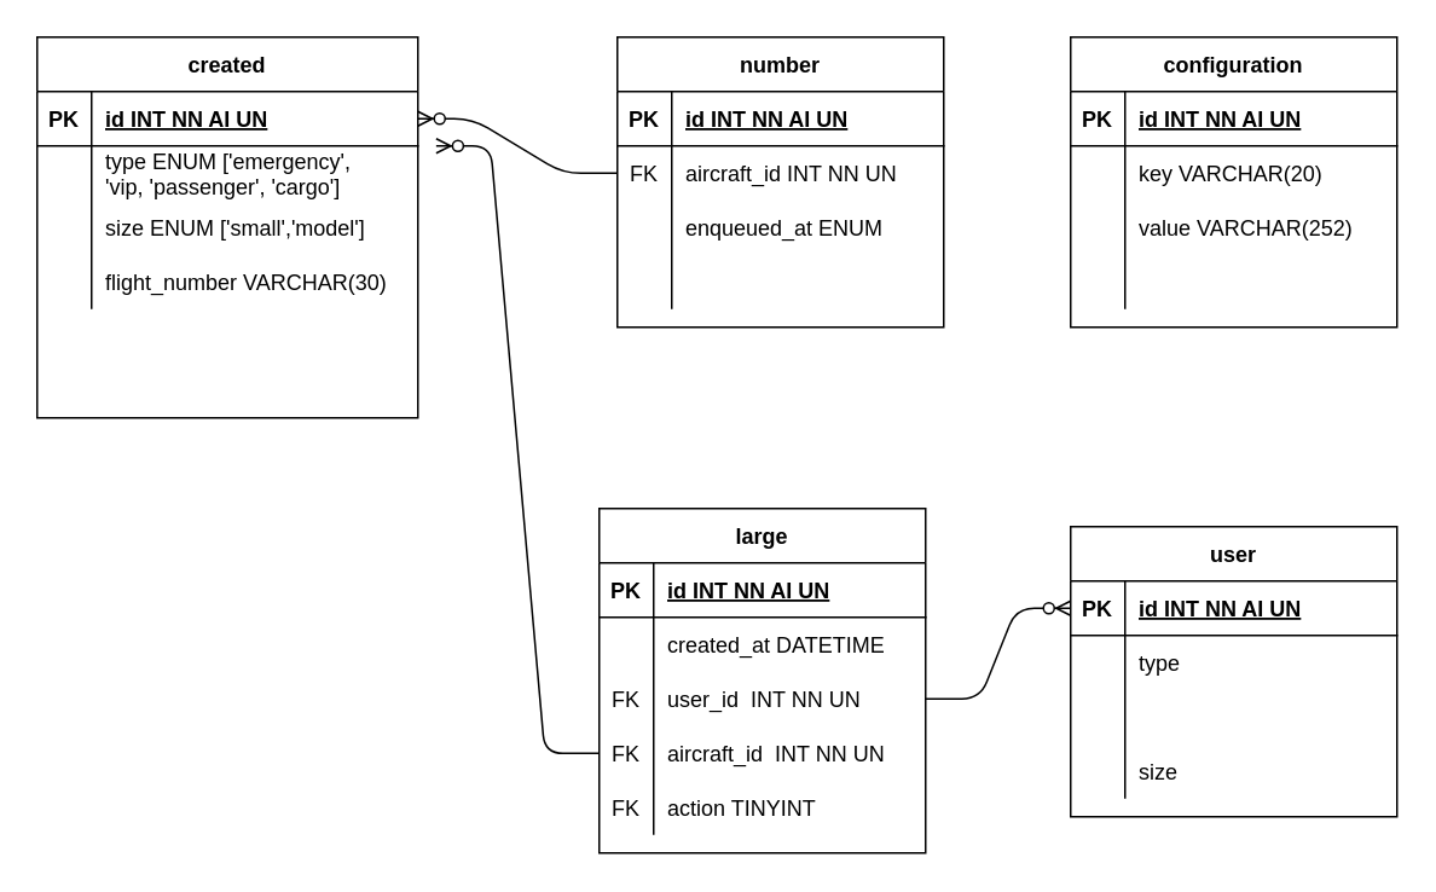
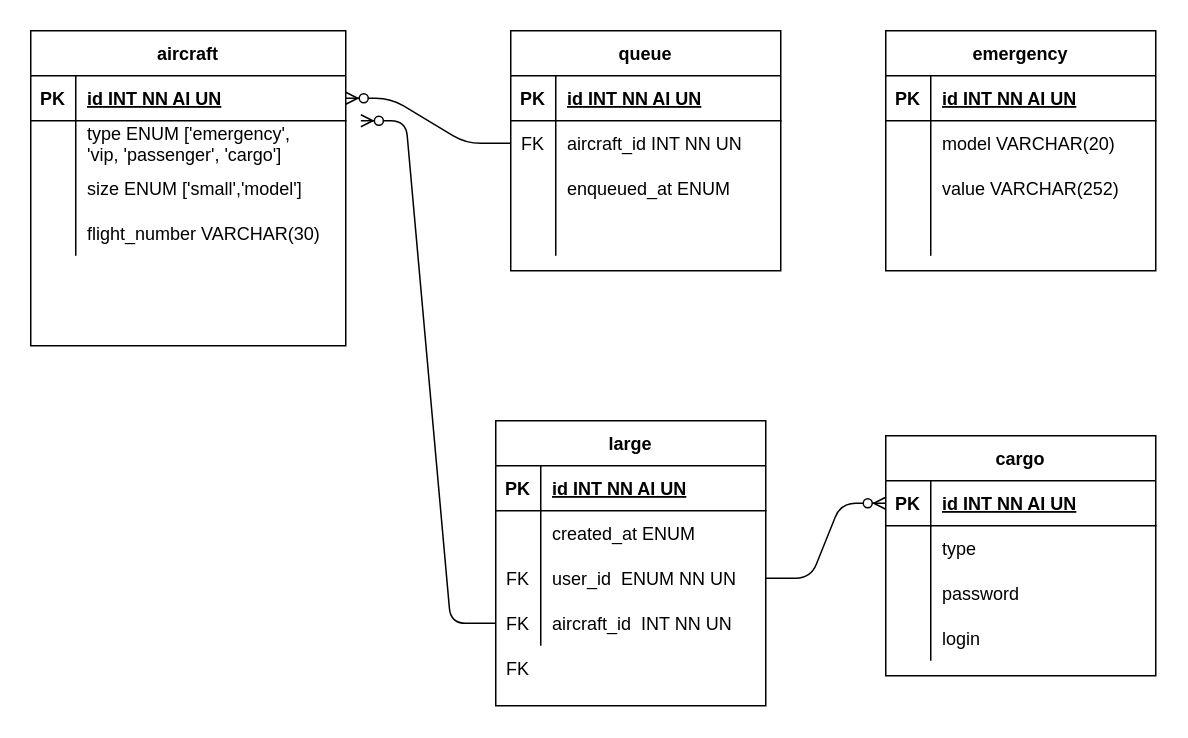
  <mxCell id="0" />
  <mxCell id="1" parent="0" />
- <mxCell id="2" value="created" style="shape=table;startSize=30;container=1;collapsible=1;childLayout=tableLayout;fixedRows=1;rowLines=0;fontStyle=1;align=center;resizeLast=1;" parent="1" vertex="1"><mxGeometry y="20" width="210" height="210" as="geometry" x="20" /></mxCell>
+ <mxCell id="2" value="aircraft" style="shape=table;startSize=30;container=1;collapsible=1;childLayout=tableLayout;fixedRows=1;rowLines=0;fontStyle=1;align=center;resizeLast=1;" parent="1" vertex="1"><mxGeometry y="20" width="210" height="210" as="geometry" x="20" /></mxCell>
  <mxCell id="3" value="" style="shape=partialRectangle;collapsible=0;dropTarget=0;pointerEvents=0;fillColor=none;top=0;left=0;bottom=1;right=0;points=[[0,0.5],[1,0.5]];portConstraint=eastwest;" parent="2" vertex="1"><mxGeometry y="30" width="210" height="30" as="geometry" /></mxCell>
  <mxCell id="4" value="PK" style="shape=partialRectangle;connectable=0;fillColor=none;top=0;left=0;bottom=0;right=0;fontStyle=1;overflow=hidden;" parent="3" vertex="1"><mxGeometry width="30" height="30" as="geometry" /></mxCell>
  <mxCell id="5" value="id INT NN AI UN" style="shape=partialRectangle;connectable=0;fillColor=none;top=0;left=0;bottom=0;right=0;align=left;spacingLeft=6;fontStyle=5;overflow=hidden;" parent="3" vertex="1"><mxGeometry x="30" width="180" height="30" as="geometry" /></mxCell>
  <mxCell id="6" value="" style="shape=partialRectangle;collapsible=0;dropTarget=0;pointerEvents=0;fillColor=none;top=0;left=0;bottom=0;right=0;points=[[0,0.5],[1,0.5]];portConstraint=eastwest;" parent="2" vertex="1"><mxGeometry y="60" width="210" height="30" as="geometry" /></mxCell>
  <mxCell id="7" value="" style="shape=partialRectangle;connectable=0;fillColor=none;top=0;left=0;bottom=0;right=0;editable=1;overflow=hidden;" parent="6" vertex="1"><mxGeometry width="30" height="30" as="geometry" /></mxCell>
  <mxCell id="8" value="type ENUM ['emergency', &#10;'vip, 'passenger', 'cargo']" style="shape=partialRectangle;connectable=0;fillColor=none;top=0;left=0;bottom=0;right=0;align=left;spacingLeft=6;overflow=hidden;" parent="6" vertex="1"><mxGeometry x="30" width="180" height="30" as="geometry" /></mxCell>
  <mxCell id="9" value="" style="shape=partialRectangle;collapsible=0;dropTarget=0;pointerEvents=0;fillColor=none;top=0;left=0;bottom=0;right=0;points=[[0,0.5],[1,0.5]];portConstraint=eastwest;" parent="2" vertex="1"><mxGeometry y="90" width="210" height="30" as="geometry" /></mxCell>
  <mxCell id="10" value="" style="shape=partialRectangle;connectable=0;fillColor=none;top=0;left=0;bottom=0;right=0;editable=1;overflow=hidden;" parent="9" vertex="1"><mxGeometry width="30" height="30" as="geometry" /></mxCell>
  <mxCell id="11" value="size ENUM ['small','model']" style="shape=partialRectangle;connectable=0;fillColor=none;top=0;left=0;bottom=0;right=0;align=left;spacingLeft=6;overflow=hidden;" parent="9" vertex="1"><mxGeometry x="30" width="180" height="30" as="geometry" /></mxCell>
  <mxCell id="12" value="" style="shape=partialRectangle;collapsible=0;dropTarget=0;pointerEvents=0;fillColor=none;top=0;left=0;bottom=0;right=0;points=[[0,0.5],[1,0.5]];portConstraint=eastwest;" parent="2" vertex="1"><mxGeometry y="120" width="210" height="30" as="geometry" /></mxCell>
  <mxCell id="13" value="" style="shape=partialRectangle;connectable=0;fillColor=none;top=0;left=0;bottom=0;right=0;editable=1;overflow=hidden;" parent="12" vertex="1"><mxGeometry width="30" height="30" as="geometry" /></mxCell>
  <mxCell id="14" value="flight_number VARCHAR(30)" style="shape=partialRectangle;connectable=0;fillColor=none;top=0;left=0;bottom=0;right=0;align=left;spacingLeft=6;overflow=hidden;" parent="12" vertex="1"><mxGeometry x="30" width="180" height="30" as="geometry" /></mxCell>
  <mxCell id="15" value="" style="shape=partialRectangle;collapsible=0;dropTarget=0;pointerEvents=0;fillColor=none;top=0;left=0;bottom=0;right=0;points=[[0,0.5],[1,0.5]];portConstraint=eastwest;" parent="2" vertex="1"><mxGeometry y="150" width="210" height="30" as="geometry" /></mxCell>
  <mxCell id="16" value="" style="shape=partialRectangle;connectable=0;fillColor=none;top=0;left=0;bottom=0;right=0;editable=1;overflow=hidden;" parent="15" vertex="1"><mxGeometry width="30" height="30" as="geometry" /></mxCell>
- <mxCell id="17" value="configuration" style="shape=table;startSize=30;container=1;collapsible=1;childLayout=tableLayout;fixedRows=1;rowLines=0;fontStyle=1;align=center;resizeLast=1;" parent="1" vertex="1"><mxGeometry x="590" y="20" width="180" height="160" as="geometry" /></mxCell>
+ <mxCell id="17" value="emergency" style="shape=table;startSize=30;container=1;collapsible=1;childLayout=tableLayout;fixedRows=1;rowLines=0;fontStyle=1;align=center;resizeLast=1;" parent="1" vertex="1"><mxGeometry x="590" y="20" width="180" height="160" as="geometry" /></mxCell>
  <mxCell id="18" value="" style="shape=partialRectangle;collapsible=0;dropTarget=0;pointerEvents=0;fillColor=none;top=0;left=0;bottom=1;right=0;points=[[0,0.5],[1,0.5]];portConstraint=eastwest;" parent="17" vertex="1"><mxGeometry y="30" width="180" height="30" as="geometry" /></mxCell>
  <mxCell id="19" value="PK" style="shape=partialRectangle;connectable=0;fillColor=none;top=0;left=0;bottom=0;right=0;fontStyle=1;overflow=hidden;" parent="18" vertex="1"><mxGeometry width="30" height="30" as="geometry" /></mxCell>
  <mxCell id="20" value="id INT NN AI UN" style="shape=partialRectangle;connectable=0;fillColor=none;top=0;left=0;bottom=0;right=0;align=left;spacingLeft=6;fontStyle=5;overflow=hidden;" parent="18" vertex="1"><mxGeometry x="30" width="150" height="30" as="geometry" /></mxCell>
  <mxCell id="21" value="" style="shape=partialRectangle;collapsible=0;dropTarget=0;pointerEvents=0;fillColor=none;top=0;left=0;bottom=0;right=0;points=[[0,0.5],[1,0.5]];portConstraint=eastwest;" parent="17" vertex="1"><mxGeometry y="60" width="180" height="30" as="geometry" /></mxCell>
  <mxCell id="22" value="" style="shape=partialRectangle;connectable=0;fillColor=none;top=0;left=0;bottom=0;right=0;editable=1;overflow=hidden;" parent="21" vertex="1"><mxGeometry width="30" height="30" as="geometry" /></mxCell>
- <mxCell id="23" value="key VARCHAR(20)" style="shape=partialRectangle;connectable=0;fillColor=none;top=0;left=0;bottom=0;right=0;align=left;spacingLeft=6;overflow=hidden;" parent="21" vertex="1"><mxGeometry x="30" width="150" height="30" as="geometry" /></mxCell>
+ <mxCell id="23" value="model VARCHAR(20)" style="shape=partialRectangle;connectable=0;fillColor=none;top=0;left=0;bottom=0;right=0;align=left;spacingLeft=6;overflow=hidden;" parent="21" vertex="1"><mxGeometry x="30" width="150" height="30" as="geometry" /></mxCell>
  <mxCell id="24" value="" style="shape=partialRectangle;collapsible=0;dropTarget=0;pointerEvents=0;fillColor=none;top=0;left=0;bottom=0;right=0;points=[[0,0.5],[1,0.5]];portConstraint=eastwest;" parent="17" vertex="1"><mxGeometry y="90" width="180" height="30" as="geometry" /></mxCell>
  <mxCell id="25" value="" style="shape=partialRectangle;connectable=0;fillColor=none;top=0;left=0;bottom=0;right=0;editable=1;overflow=hidden;" parent="24" vertex="1"><mxGeometry width="30" height="30" as="geometry" /></mxCell>
  <mxCell id="26" value="value VARCHAR(252)" style="shape=partialRectangle;connectable=0;fillColor=none;top=0;left=0;bottom=0;right=0;align=left;spacingLeft=6;overflow=hidden;" parent="24" vertex="1"><mxGeometry x="30" width="150" height="30" as="geometry" /></mxCell>
  <mxCell id="27" value="" style="shape=partialRectangle;collapsible=0;dropTarget=0;pointerEvents=0;fillColor=none;top=0;left=0;bottom=0;right=0;points=[[0,0.5],[1,0.5]];portConstraint=eastwest;" parent="17" vertex="1"><mxGeometry y="120" width="180" height="30" as="geometry" /></mxCell>
  <mxCell id="28" value="" style="shape=partialRectangle;connectable=0;fillColor=none;top=0;left=0;bottom=0;right=0;editable=1;overflow=hidden;" parent="27" vertex="1"><mxGeometry width="30" height="30" as="geometry" /></mxCell>
  <mxCell id="29" value="" style="shape=partialRectangle;connectable=0;fillColor=none;top=0;left=0;bottom=0;right=0;align=left;spacingLeft=6;overflow=hidden;" parent="27" vertex="1"><mxGeometry x="30" width="150" height="30" as="geometry" /></mxCell>
- <mxCell id="30" value="number" style="shape=table;startSize=30;container=1;collapsible=1;childLayout=tableLayout;fixedRows=1;rowLines=0;fontStyle=1;align=center;resizeLast=1;" parent="1" vertex="1"><mxGeometry x="340" y="20" width="180" height="160" as="geometry" /></mxCell>
+ <mxCell id="30" value="queue" style="shape=table;startSize=30;container=1;collapsible=1;childLayout=tableLayout;fixedRows=1;rowLines=0;fontStyle=1;align=center;resizeLast=1;" parent="1" vertex="1"><mxGeometry x="340" y="20" width="180" height="160" as="geometry" /></mxCell>
  <mxCell id="31" value="" style="shape=partialRectangle;collapsible=0;dropTarget=0;pointerEvents=0;fillColor=none;top=0;left=0;bottom=1;right=0;points=[[0,0.5],[1,0.5]];portConstraint=eastwest;" parent="30" vertex="1"><mxGeometry y="30" width="180" height="30" as="geometry" /></mxCell>
  <mxCell id="32" value="PK" style="shape=partialRectangle;connectable=0;fillColor=none;top=0;left=0;bottom=0;right=0;fontStyle=1;overflow=hidden;" parent="31" vertex="1"><mxGeometry width="30" height="30" as="geometry" /></mxCell>
  <mxCell id="33" value="id INT NN AI UN" style="shape=partialRectangle;connectable=0;fillColor=none;top=0;left=0;bottom=0;right=0;align=left;spacingLeft=6;fontStyle=5;overflow=hidden;" parent="31" vertex="1"><mxGeometry x="30" width="150" height="30" as="geometry" /></mxCell>
  <mxCell id="34" value="" style="shape=partialRectangle;collapsible=0;dropTarget=0;pointerEvents=0;fillColor=none;top=0;left=0;bottom=0;right=0;points=[[0,0.5],[1,0.5]];portConstraint=eastwest;" parent="30" vertex="1"><mxGeometry y="60" width="180" height="30" as="geometry" /></mxCell>
  <mxCell id="35" value="FK" style="shape=partialRectangle;connectable=0;fillColor=none;top=0;left=0;bottom=0;right=0;editable=1;overflow=hidden;" parent="34" vertex="1"><mxGeometry width="30" height="30" as="geometry" /></mxCell>
  <mxCell id="36" value="aircraft_id INT NN UN" style="shape=partialRectangle;connectable=0;fillColor=none;top=0;left=0;bottom=0;right=0;align=left;spacingLeft=6;overflow=hidden;" parent="34" vertex="1"><mxGeometry x="30" width="150" height="30" as="geometry" /></mxCell>
  <mxCell id="37" value="" style="shape=partialRectangle;collapsible=0;dropTarget=0;pointerEvents=0;fillColor=none;top=0;left=0;bottom=0;right=0;points=[[0,0.5],[1,0.5]];portConstraint=eastwest;" parent="30" vertex="1"><mxGeometry y="90" width="180" height="30" as="geometry" /></mxCell>
  <mxCell id="38" value="" style="shape=partialRectangle;connectable=0;fillColor=none;top=0;left=0;bottom=0;right=0;editable=1;overflow=hidden;" parent="37" vertex="1"><mxGeometry width="30" height="30" as="geometry" /></mxCell>
  <mxCell id="39" value="enqueued_at ENUM" style="shape=partialRectangle;connectable=0;fillColor=none;top=0;left=0;bottom=0;right=0;align=left;spacingLeft=6;overflow=hidden;" parent="37" vertex="1"><mxGeometry x="30" width="150" height="30" as="geometry" /></mxCell>
  <mxCell id="40" value="" style="shape=partialRectangle;collapsible=0;dropTarget=0;pointerEvents=0;fillColor=none;top=0;left=0;bottom=0;right=0;points=[[0,0.5],[1,0.5]];portConstraint=eastwest;" parent="30" vertex="1"><mxGeometry y="120" width="180" height="30" as="geometry" /></mxCell>
  <mxCell id="41" value="" style="shape=partialRectangle;connectable=0;fillColor=none;top=0;left=0;bottom=0;right=0;editable=1;overflow=hidden;" parent="40" vertex="1"><mxGeometry width="30" height="30" as="geometry" /></mxCell>
  <mxCell id="42" value="" style="shape=partialRectangle;connectable=0;fillColor=none;top=0;left=0;bottom=0;right=0;align=left;spacingLeft=6;overflow=hidden;" parent="40" vertex="1"><mxGeometry x="30" width="150" height="30" as="geometry" /></mxCell>
  <mxCell id="43" value="large" style="shape=table;startSize=30;container=1;collapsible=1;childLayout=tableLayout;fixedRows=1;rowLines=0;fontStyle=1;align=center;resizeLast=1;" parent="1" vertex="1"><mxGeometry x="330" y="280" width="180" height="190" as="geometry" /></mxCell>
  <mxCell id="44" value="" style="shape=partialRectangle;collapsible=0;dropTarget=0;pointerEvents=0;fillColor=none;top=0;left=0;bottom=1;right=0;points=[[0,0.5],[1,0.5]];portConstraint=eastwest;" parent="43" vertex="1"><mxGeometry y="30" width="180" height="30" as="geometry" /></mxCell>
  <mxCell id="45" value="PK" style="shape=partialRectangle;connectable=0;fillColor=none;top=0;left=0;bottom=0;right=0;fontStyle=1;overflow=hidden;" parent="44" vertex="1"><mxGeometry width="30" height="30" as="geometry" /></mxCell>
  <mxCell id="46" value="id INT NN AI UN" style="shape=partialRectangle;connectable=0;fillColor=none;top=0;left=0;bottom=0;right=0;align=left;spacingLeft=6;fontStyle=5;overflow=hidden;" parent="44" vertex="1"><mxGeometry x="30" width="150" height="30" as="geometry" /></mxCell>
  <mxCell id="47" value="" style="shape=partialRectangle;collapsible=0;dropTarget=0;pointerEvents=0;fillColor=none;top=0;left=0;bottom=0;right=0;points=[[0,0.5],[1,0.5]];portConstraint=eastwest;" parent="43" vertex="1"><mxGeometry y="60" width="180" height="30" as="geometry" /></mxCell>
  <mxCell id="48" value="" style="shape=partialRectangle;connectable=0;fillColor=none;top=0;left=0;bottom=0;right=0;editable=1;overflow=hidden;" parent="47" vertex="1"><mxGeometry width="30" height="30" as="geometry" /></mxCell>
- <mxCell id="49" value="created_at DATETIME" style="shape=partialRectangle;connectable=0;fillColor=none;top=0;left=0;bottom=0;right=0;align=left;spacingLeft=6;overflow=hidden;" parent="47" vertex="1"><mxGeometry x="30" width="150" height="30" as="geometry" /></mxCell>
+ <mxCell id="49" value="created_at ENUM" style="shape=partialRectangle;connectable=0;fillColor=none;top=0;left=0;bottom=0;right=0;align=left;spacingLeft=6;overflow=hidden;" parent="47" vertex="1"><mxGeometry x="30" width="150" height="30" as="geometry" /></mxCell>
  <mxCell id="50" value="" style="shape=partialRectangle;collapsible=0;dropTarget=0;pointerEvents=0;fillColor=none;top=0;left=0;bottom=0;right=0;points=[[0,0.5],[1,0.5]];portConstraint=eastwest;" parent="43" vertex="1"><mxGeometry y="90" width="180" height="30" as="geometry" /></mxCell>
  <mxCell id="51" value="FK" style="shape=partialRectangle;connectable=0;fillColor=none;top=0;left=0;bottom=0;right=0;editable=1;overflow=hidden;" parent="50" vertex="1"><mxGeometry width="30" height="30" as="geometry" /></mxCell>
- <mxCell id="52" value="user_id  INT NN UN" style="shape=partialRectangle;connectable=0;fillColor=none;top=0;left=0;bottom=0;right=0;align=left;spacingLeft=6;overflow=hidden;" parent="50" vertex="1"><mxGeometry x="30" width="150" height="30" as="geometry" /></mxCell>
+ <mxCell id="52" value="user_id  ENUM NN UN" style="shape=partialRectangle;connectable=0;fillColor=none;top=0;left=0;bottom=0;right=0;align=left;spacingLeft=6;overflow=hidden;" parent="50" vertex="1"><mxGeometry x="30" width="150" height="30" as="geometry" /></mxCell>
  <mxCell id="53" value="" style="shape=partialRectangle;collapsible=0;dropTarget=0;pointerEvents=0;fillColor=none;top=0;left=0;bottom=0;right=0;points=[[0,0.5],[1,0.5]];portConstraint=eastwest;" parent="43" vertex="1"><mxGeometry y="120" width="180" height="30" as="geometry" /></mxCell>
  <mxCell id="54" value="FK" style="shape=partialRectangle;connectable=0;fillColor=none;top=0;left=0;bottom=0;right=0;editable=1;overflow=hidden;" parent="53" vertex="1"><mxGeometry width="30" height="30" as="geometry" /></mxCell>
  <mxCell id="55" value="aircraft_id  INT NN UN" style="shape=partialRectangle;connectable=0;fillColor=none;top=0;left=0;bottom=0;right=0;align=left;spacingLeft=6;overflow=hidden;" parent="53" vertex="1"><mxGeometry x="30" width="150" height="30" as="geometry" /></mxCell>
  <mxCell id="56" value="" style="shape=partialRectangle;collapsible=0;dropTarget=0;pointerEvents=0;fillColor=none;top=0;left=0;bottom=0;right=0;points=[[0,0.5],[1,0.5]];portConstraint=eastwest;" parent="43" vertex="1"><mxGeometry y="150" width="180" height="30" as="geometry" /></mxCell>
  <mxCell id="57" value="FK" style="shape=partialRectangle;connectable=0;fillColor=none;top=0;left=0;bottom=0;right=0;editable=1;overflow=hidden;" parent="56" vertex="1"><mxGeometry width="30" height="30" as="geometry" /></mxCell>
- <mxCell id="58" value="action TINYINT" style="shape=partialRectangle;connectable=0;fillColor=none;top=0;left=0;bottom=0;right=0;align=left;spacingLeft=6;overflow=hidden;" parent="56" vertex="1"><mxGeometry x="30" width="150" height="30" as="geometry" /></mxCell>
- <mxCell id="59" value="user" style="shape=table;startSize=30;container=1;collapsible=1;childLayout=tableLayout;fixedRows=1;rowLines=0;fontStyle=1;align=center;resizeLast=1;" parent="1" vertex="1"><mxGeometry x="590" y="290" width="180" height="160" as="geometry" /></mxCell>
+ <mxCell id="59" value="cargo" style="shape=table;startSize=30;container=1;collapsible=1;childLayout=tableLayout;fixedRows=1;rowLines=0;fontStyle=1;align=center;resizeLast=1;" parent="1" vertex="1"><mxGeometry x="590" y="290" width="180" height="160" as="geometry" /></mxCell>
  <mxCell id="60" value="" style="shape=partialRectangle;collapsible=0;dropTarget=0;pointerEvents=0;fillColor=none;top=0;left=0;bottom=1;right=0;points=[[0,0.5],[1,0.5]];portConstraint=eastwest;" parent="59" vertex="1"><mxGeometry y="30" width="180" height="30" as="geometry" /></mxCell>
  <mxCell id="61" value="PK" style="shape=partialRectangle;connectable=0;fillColor=none;top=0;left=0;bottom=0;right=0;fontStyle=1;overflow=hidden;" parent="60" vertex="1"><mxGeometry width="30" height="30" as="geometry" /></mxCell>
  <mxCell id="62" value="id INT NN AI UN" style="shape=partialRectangle;connectable=0;fillColor=none;top=0;left=0;bottom=0;right=0;align=left;spacingLeft=6;fontStyle=5;overflow=hidden;" parent="60" vertex="1"><mxGeometry x="30" width="150" height="30" as="geometry" /></mxCell>
  <mxCell id="63" value="" style="shape=partialRectangle;collapsible=0;dropTarget=0;pointerEvents=0;fillColor=none;top=0;left=0;bottom=0;right=0;points=[[0,0.5],[1,0.5]];portConstraint=eastwest;" parent="59" vertex="1"><mxGeometry y="60" width="180" height="30" as="geometry" /></mxCell>
  <mxCell id="64" value="" style="shape=partialRectangle;connectable=0;fillColor=none;top=0;left=0;bottom=0;right=0;editable=1;overflow=hidden;" parent="63" vertex="1"><mxGeometry width="30" height="30" as="geometry" /></mxCell>
  <mxCell id="65" value="type" style="shape=partialRectangle;connectable=0;fillColor=none;top=0;left=0;bottom=0;right=0;align=left;spacingLeft=6;overflow=hidden;" parent="63" vertex="1"><mxGeometry x="30" width="150" height="30" as="geometry" /></mxCell>
  <mxCell id="66" value="" style="shape=partialRectangle;collapsible=0;dropTarget=0;pointerEvents=0;fillColor=none;top=0;left=0;bottom=0;right=0;points=[[0,0.5],[1,0.5]];portConstraint=eastwest;" parent="59" vertex="1"><mxGeometry y="90" width="180" height="30" as="geometry" /></mxCell>
  <mxCell id="67" value="" style="shape=partialRectangle;connectable=0;fillColor=none;top=0;left=0;bottom=0;right=0;editable=1;overflow=hidden;" parent="66" vertex="1"><mxGeometry width="30" height="30" as="geometry" /></mxCell>
+ <mxCell id="68" value="password" style="shape=partialRectangle;connectable=0;fillColor=none;top=0;left=0;bottom=0;right=0;align=left;spacingLeft=6;overflow=hidden;" parent="66" vertex="1"><mxGeometry x="30" width="150" height="30" as="geometry" /></mxCell>
  <mxCell id="69" value="" style="shape=partialRectangle;collapsible=0;dropTarget=0;pointerEvents=0;fillColor=none;top=0;left=0;bottom=0;right=0;points=[[0,0.5],[1,0.5]];portConstraint=eastwest;" parent="59" vertex="1"><mxGeometry y="120" width="180" height="30" as="geometry" /></mxCell>
  <mxCell id="70" value="" style="shape=partialRectangle;connectable=0;fillColor=none;top=0;left=0;bottom=0;right=0;editable=1;overflow=hidden;" parent="69" vertex="1"><mxGeometry width="30" height="30" as="geometry" /></mxCell>
- <mxCell id="71" value="size" style="shape=partialRectangle;connectable=0;fillColor=none;top=0;left=0;bottom=0;right=0;align=left;spacingLeft=6;overflow=hidden;" parent="69" vertex="1"><mxGeometry x="30" width="150" height="30" as="geometry" /></mxCell>
+ <mxCell id="71" value="login" style="shape=partialRectangle;connectable=0;fillColor=none;top=0;left=0;bottom=0;right=0;align=left;spacingLeft=6;overflow=hidden;" parent="69" vertex="1"><mxGeometry x="30" width="150" height="30" as="geometry" /></mxCell>
  <mxCell id="72" value="" style="edgeStyle=entityRelationEdgeStyle;fontSize=12;html=1;endArrow=ERzeroToMany;endFill=1;exitX=0;exitY=0.5;exitDx=0;exitDy=0;entryX=1;entryY=0.5;entryDx=0;entryDy=0;" parent="1" source="34" target="3" edge="1"><mxGeometry width="100" height="100" relative="1" as="geometry"><mxPoint x="350" y="180" as="sourcePoint" /><mxPoint x="300" y="90" as="targetPoint" /></mxGeometry></mxCell>
  <mxCell id="73" value="" style="edgeStyle=entityRelationEdgeStyle;fontSize=12;html=1;endArrow=ERzeroToMany;endFill=1;exitX=1;exitY=0.5;exitDx=0;exitDy=0;entryX=0;entryY=0.5;entryDx=0;entryDy=0;" parent="1" source="50" target="60" edge="1"><mxGeometry width="100" height="100" relative="1" as="geometry"><mxPoint x="620" y="135" as="sourcePoint" /><mxPoint x="240" y="75" as="targetPoint" /></mxGeometry></mxCell>
  <mxCell id="74" value="" style="edgeStyle=entityRelationEdgeStyle;fontSize=12;html=1;endArrow=ERzeroToMany;endFill=1;exitX=0;exitY=0.5;exitDx=0;exitDy=0;entryX=1.048;entryY=0;entryDx=0;entryDy=0;entryPerimeter=0;" parent="1" source="53" target="6" edge="1"><mxGeometry width="100" height="100" relative="1" as="geometry"><mxPoint x="340" y="395" as="sourcePoint" /><mxPoint x="195" y="365" as="targetPoint" /></mxGeometry></mxCell>
